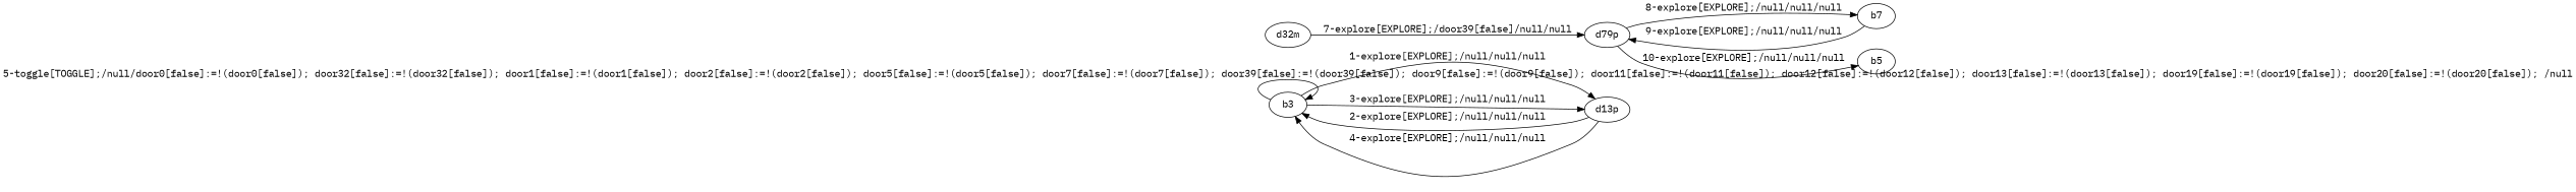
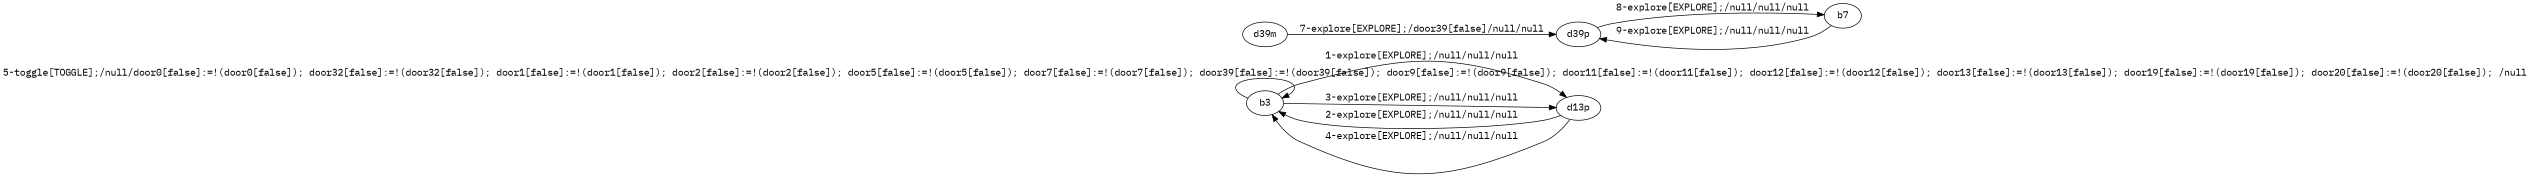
  digraph {
    fontname="IBM Plex Mono"
    rankdir=LR
    node [fontname="IBM Plex Mono"]
    edge [fontname="IBM Plex Mono"]
    b3
    d13p
-   d39m [label=d32m]
-   d39p [label=d79p]
+   d39m
+   d39p
    n5 [label=b7]
-   b5
    b3 -> b3 [label="5-toggle[TOGGLE];/null/door0[false]:=!(door0[false]); door32[false]:=!(door32[false]); door1[false]:=!(door1[false]); door2[false]:=!(door2[false]); door5[false]:=!(door5[false]); door7[false]:=!(door7[false]); door39[false]:=!(door39[false]); door9[false]:=!(door9[false]); door11[false]:=!(door11[false]); door12[false]:=!(door12[false]); door13[false]:=!(door13[false]); door19[false]:=!(door19[false]); door20[false]:=!(door20[false]); /null"]
    b3 -> d13p [label="1-explore[EXPLORE];/null/null/null"]
    b3 -> d13p [label="3-explore[EXPLORE];/null/null/null"]
    d13p -> b3 [label="2-explore[EXPLORE];/null/null/null"]
    d13p -> b3 [label="4-explore[EXPLORE];/null/null/null"]
    d39m -> d39p [label="7-explore[EXPLORE];/door39[false]/null/null"]
    d39p -> n5 [label="8-explore[EXPLORE];/null/null/null"]
-   d39p -> b5 [label="10-explore[EXPLORE];/null/null/null"]
    n5 -> d39p [label="9-explore[EXPLORE];/null/null/null"]
  }
